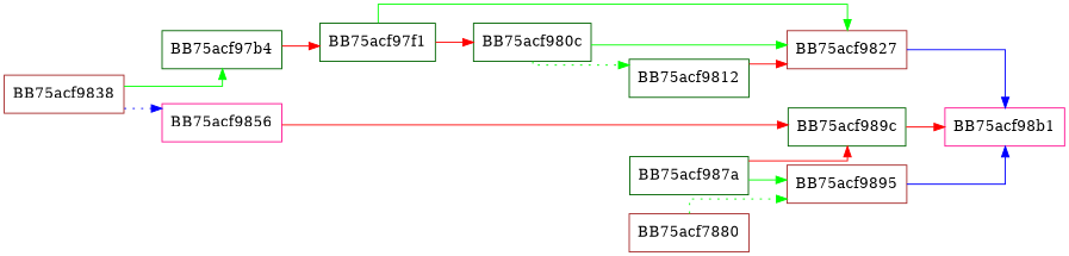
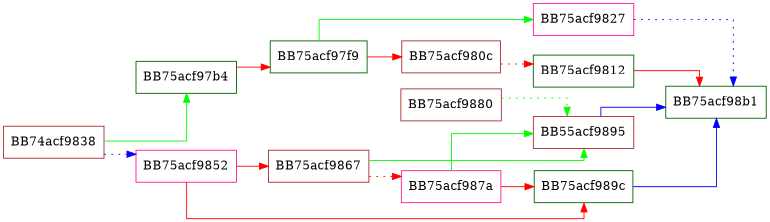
  digraph {
    rankdir=LR
    splines=ortho
    node [color=darkgreen shape=box]
    edge [color=red style=solid]
    BB75acf97b4
-   BB75acf97f9 [label=BB75acf97f1]
-   BB75acf9838 [color=brown]
-   BB75acf9852 [color=deeppink label=BB75acf9856]
-   BB75acf9827 [color=brown]
-   BB75acf980c
+   BB75acf97f9
+   BB75acf9838 [color=brown label=BB74acf9838]
+   BB75acf9852 [color=deeppink]
+   BB75acf9827 [color=deeppink]
+   BB75acf980c [color=brown]
    BB75acf989c
-   BB75acf98b1 [color=deeppink]
+   BB75acf9867 [color=brown]
+   BB75acf98b1
    BB75acf9812
-   BB75acf9895 [color=brown]
-   BB75acf987a
-   BB75acf9880 [color=brown label=BB75acf7880]
+   BB75acf9895 [color=brown label=BB55acf9895]
+   BB75acf987a [color=deeppink]
+   BB75acf9880 [color=brown]
    BB75acf97b4 -> BB75acf97f9
    BB75acf97f9 -> BB75acf9827 [color=green]
    BB75acf97f9 -> BB75acf980c
    BB75acf9838 -> BB75acf97b4 [color=green]
    BB75acf9838 -> BB75acf9852 [color=blue style=dotted]
    BB75acf9852 -> BB75acf989c
-   BB75acf9827 -> BB75acf98b1 [color=blue]
-   BB75acf980c -> BB75acf9827 [color=green]
-   BB75acf980c -> BB75acf9812 [color=green style=dotted]
-   BB75acf989c -> BB75acf98b1
-   BB75acf9812 -> BB75acf9827
+   BB75acf9852 -> BB75acf9867
+   BB75acf9827 -> BB75acf98b1 [color=blue style=dotted]
+   BB75acf980c -> BB75acf9812 [style=dotted]
+   BB75acf989c -> BB75acf98b1 [color=blue]
+   BB75acf9867 -> BB75acf9895 [color=green]
+   BB75acf9867 -> BB75acf987a [style=dotted]
+   BB75acf9812 -> BB75acf98b1
    BB75acf9895 -> BB75acf98b1 [color=blue]
    BB75acf987a -> BB75acf989c
    BB75acf987a -> BB75acf9895 [color=green]
    BB75acf9880 -> BB75acf9895 [color=green style=dotted]
  }
